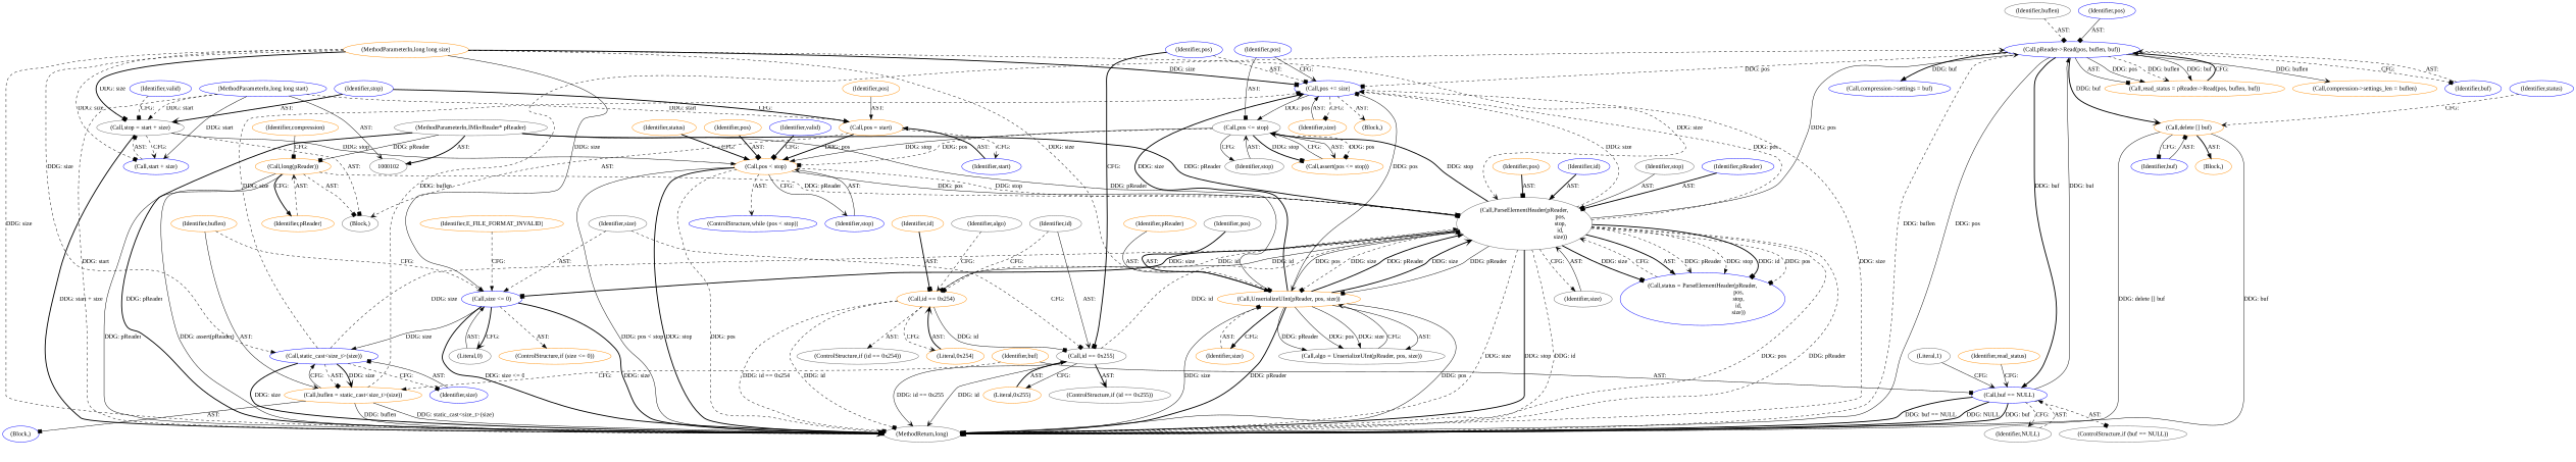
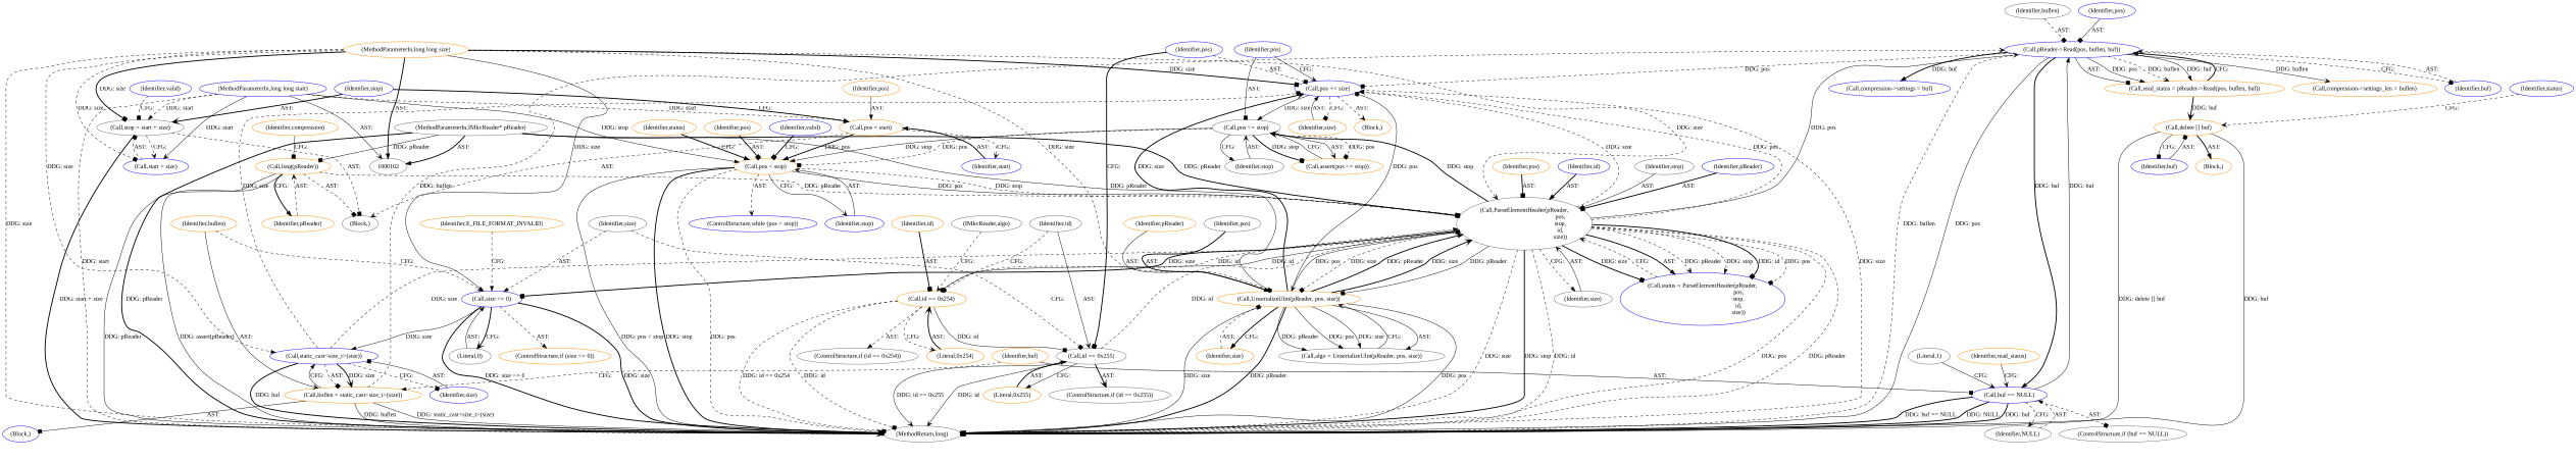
  digraph {
    fontname="Liberation Serif"
    node [color=darkorange fontname="Liberation Serif"]
    edge [arrowhead=box fontname="Liberation Serif" style=dashed]
    n1 [label="(Call,delete [] buf)"]
    n2 [color=gray40 label="(MethodReturn,long)"]
    n3 [color=blue label="(Identifier,buf)"]
    n4 [label="(Block,)"]
    n5 [color=blue label="(Call,pReader->Read(pos, buflen, buf))"]
    n6 [color=blue label="(Call,pos += size)"]
    n7 [color=blue label="(Call,buf == NULL)"]
    n8 [label="(Call,read_status = pReader->Read(pos, buflen, buf))"]
    n9 [label="(Call,compression->settings_len = buflen)"]
    n10 [color=blue label="(Identifier,buf)"]
    n11 [color=blue label="(Call,compression->settings = buf)"]
    n12 [color=gray40 label="(Call,pos <= stop)"]
    n13 [label="(Identifier,size)"]
    n14 [label="(Block,)"]
    n15 [color=gray40 label="(Identifier,NULL)"]
    n16 [color=gray40 label="(ControlStructure,if (buf == NULL))"]
    n17 [color=gray40 label="(Call,ParseElementHeader(pReader,\n                                           pos,\n                                           stop,\n                                           id,\n                                           size))"]
    n18 [label="(Call,UnserializeUInt(pReader, pos, size))"]
    n19 [color=blue label="(Call,size <= 0)"]
    n20 [label="(Call,id == 0x254)"]
    n21 [color=gray40 label="(Identifier,size)"]
    n22 [color=blue label="(Call,status = ParseElementHeader(pReader,\n                                           pos,\n                                           stop,\n                                           id,\n                                           size))"]
    n23 [color=gray40 label="(Call,algo = UnserializeUInt(pReader, pos, size))"]
    n24 [label="(Identifier,size)"]
    n25 [label="(Call,pos < stop)"]
    n26 [label="(Call,assert(pos <= stop))"]
    n27 [color=gray40 label="(Identifier,stop)"]
    n28 [color=blue label="(Call,static_cast<size_t>(size))"]
    n29 [label="(ControlStructure,if (size <= 0))"]
    n30 [color=gray40 label="(Literal,0)"]
    n31 [color=gray40 label="(Call,id == 0x255)"]
    n32 [label="(Literal,0x254)"]
    n33 [color=gray40 label="(ControlStructure,if (id == 0x254))"]
    n34 [color=gray40 label="(MethodParameterIn,IMkvReader* pReader)"]
    n35 [label="(Call,long(pReader))"]
    1000102 [color=gray40]
    n37 [color=gray40 label="(Block,)"]
    n38 [label="(Identifier,pReader)"]
    n39 [label="(MethodParameterIn,long long size)"]
    n40 [color=gray40 label="(Call,stop = start + size)"]
    n41 [color=blue label="(Call,start + size)"]
    n42 [label="(Call,buflen = static_cast<size_t>(size))"]
    n43 [color=blue label="(Identifier,size)"]
    n44 [color=blue label="(Identifier,stop)"]
    n45 [color=blue label="(ControlStructure,while (pos < stop))"]
    n46 [label="(Call,pos = start)"]
    n47 [color=blue label="(Identifier,start)"]
    n48 [color=blue label="(MethodParameterIn,long long start)"]
    n49 [color=blue label="(Block,)"]
    n50 [color=gray40 label="(ControlStructure,if (id == 0x255))"]
    n51 [label="(Literal,0x255)"]
    n52 [label="(Identifier,pReader)"]
    n53 [color=blue label="(Identifier,pos)"]
    n54 [label="(Identifier,pos)"]
    n55 [color=blue label="(Identifier,id)"]
    n56 [color=gray40 label="(Literal,1)"]
    n57 [color=blue label="(Identifier,stop)"]
-   n58 [color=gray40 label="(Identifier,algo)"]
+   n58 [color=gray40 label="(IMkvReader,algo)"]
    n59 [label="(Identifier,read_status)"]
    n60 [label="(Identifier,status)"]
    n61 [color=gray40 label="(Identifier,id)"]
    n62 [label="(Identifier,id)"]
    n63 [color=gray40 label="(Identifier,buflen)"]
    n64 [color=blue label="(Identifier,valid)"]
    n65 [label="(Identifier,compression)"]
    n66 [label="(Identifier,E_FILE_FORMAT_INVALID)"]
    n67 [color=blue label="(Identifier,pos)"]
    n68 [label="(Identifier,pos)"]
    n69 [label="(Identifier,buf)"]
    n70 [color=gray40 label="(Identifier,pos)"]
    n71 [color=gray40 label="(Identifier,stop)"]
    n72 [color=blue label="(Identifier,status)"]
    n73 [color=blue label="(Identifier,pReader)"]
    n74 [color=blue label="(Identifier,valid)"]
    n75 [label="(Identifier,pos)"]
    n76 [label="(Identifier,buflen)"]
    n77 [color=gray40 label="(Identifier,size)"]
    n78 [color=blue label="(Identifier,pos)"]
    n1 -> n2 [arrowhead=vee label="DDG: buf" style=solid]
    n1 -> n2 [label="DDG: delete [] buf" style=solid]
    n1 -> n3 [label="CFG: " style=solid]
    n1 -> n4 [arrowhead=normal label="AST: " style=bold]
    n3 -> n1 [label="AST: " style=solid]
-   n5 -> n1 [arrowhead=vee label="DDG: buf" style=bold]
+   n8 -> n1 [arrowhead=vee label="DDG: buf" style=bold]
    n5 -> n2 [arrowhead=normal label="DDG: buflen"]
    n5 -> n2 [label="DDG: pos" style=solid]
    n5 -> n6 [label="DDG: pos"]
    n5 -> n7 [arrowhead=normal label="DDG: buf" style=bold]
    n5 -> n8 [label="AST: " style=solid]
    n5 -> n8 [arrowhead=normal label="DDG: pos" style=solid]
    n5 -> n8 [arrowhead=vee label="DDG: buflen"]
    n5 -> n8 [arrowhead=normal label="DDG: buf" style=solid]
    n5 -> n9 [arrowhead=vee label="DDG: buflen" style=solid]
    n5 -> n10 [label="CFG: "]
    n5 -> n11 [arrowhead=normal label="DDG: buf" style=bold]
    n6 -> n2 [arrowhead=vee label="DDG: size"]
-   n6 -> n12 [arrowhead=normal label="DDG: pos" style=solid]
+   n6 -> n12 [arrowhead=normal label="DDG: size" style=solid]
    n6 -> n13 [label="CFG: "]
    n6 -> n14 [arrowhead=vee label="AST: "]
    n7 -> n2 [label="DDG: buf == NULL" style=bold]
    n7 -> n2 [arrowhead=normal label="DDG: NULL" style=bold]
    n7 -> n2 [label="DDG: buf" style=bold]
    n7 -> n5 [arrowhead=normal label="DDG: buf" style=solid]
    n7 -> n15 [arrowhead=vee label="CFG: "]
    n7 -> n16 [label="AST: "]
    n8 -> n5 [arrowhead=normal label="CFG: " style=bold]
    n10 -> n5 [arrowhead=vee label="AST: "]
    n12 -> n25 [label="DDG: pos"]
    n12 -> n25 [arrowhead=normal label="DDG: stop" style=solid]
    n12 -> n26 [arrowhead=vee label="AST: " style=solid]
    n12 -> n26 [label="DDG: pos"]
    n12 -> n26 [label="DDG: stop" style=bold]
    n12 -> n27 [arrowhead=normal label="CFG: " style=solid]
    n13 -> n6 [arrowhead=normal label="AST: " style=solid]
    n15 -> n7 [arrowhead=normal label="AST: "]
    n17 -> n2 [label="DDG: size"]
    n17 -> n2 [label="DDG: stop" style=bold]
    n17 -> n2 [label="DDG: id"]
    n17 -> n2 [arrowhead=vee label="DDG: pos"]
    n17 -> n2 [arrowhead=vee label="DDG: pReader"]
    n17 -> n5 [arrowhead=vee label="DDG: pos" style=solid]
    n17 -> n6 [arrowhead=normal label="DDG: size"]
    n17 -> n6 [arrowhead=vee label="DDG: pos"]
    n17 -> n12 [arrowhead=vee label="DDG: stop" style=bold]
    n17 -> n18 [label="DDG: pReader" style=solid]
    n17 -> n18 [arrowhead=vee label="DDG: pos" style=solid]
    n17 -> n18 [label="DDG: size"]
    n17 -> n19 [label="DDG: size" style=bold]
    n17 -> n20 [label="DDG: id"]
    n17 -> n21 [arrowhead=normal label="CFG: "]
    n17 -> n22 [arrowhead=normal label="AST: " style=bold]
    n17 -> n22 [arrowhead=vee label="DDG: pReader"]
    n17 -> n22 [arrowhead=normal label="DDG: stop"]
    n17 -> n22 [label="DDG: id" style=bold]
    n17 -> n22 [label="DDG: pos"]
    n17 -> n22 [label="DDG: size" style=bold]
    n18 -> n2 [label="DDG: size" style=solid]
    n18 -> n2 [arrowhead=normal label="DDG: pReader" style=bold]
    n18 -> n2 [arrowhead=normal label="DDG: pos" style=solid]
    n18 -> n6 [arrowhead=vee label="DDG: size" style=bold]
    n18 -> n6 [label="DDG: pos" style=solid]
    n18 -> n17 [arrowhead=normal label="DDG: pReader" style=bold]
    n18 -> n17 [arrowhead=vee label="DDG: size" style=bold]
    n18 -> n23 [arrowhead=normal label="AST: " style=solid]
    n18 -> n23 [arrowhead=normal label="DDG: pReader" style=solid]
    n18 -> n23 [arrowhead=normal label="DDG: pos" style=solid]
    n18 -> n23 [arrowhead=normal label="DDG: size" style=solid]
    n18 -> n24 [arrowhead=normal label="CFG: " style=bold]
    n19 -> n2 [arrowhead=vee label="DDG: size <= 0" style=bold]
    n19 -> n2 [arrowhead=vee label="DDG: size" style=bold]
    n19 -> n28 [arrowhead=normal label="DDG: size" style=solid]
    n19 -> n29 [arrowhead=normal label="AST: "]
    n19 -> n30 [arrowhead=vee label="CFG: " style=bold]
    n20 -> n2 [label="DDG: id == 0x254"]
    n20 -> n2 [label="DDG: id"]
    n20 -> n17 [arrowhead=vee label="DDG: id" style=solid]
    n20 -> n31 [label="DDG: id" style=solid]
    n20 -> n32 [arrowhead=vee label="CFG: "]
    n20 -> n33 [arrowhead=normal label="AST: "]
    n21 -> n17 [arrowhead=vee label="AST: " style=solid]
    n22 -> n17 [arrowhead=vee label="CFG: "]
    n23 -> n18 [arrowhead=vee label="CFG: " style=solid]
    n24 -> n18 [label="AST: "]
    n25 -> n2 [arrowhead=vee label="DDG: pos < stop" style=solid]
    n25 -> n2 [arrowhead=normal label="DDG: stop" style=bold]
    n25 -> n2 [arrowhead=normal label="DDG: pos"]
    n25 -> n17 [label="DDG: pos" style=solid]
    n25 -> n17 [arrowhead=normal label="DDG: stop"]
    n25 -> n44 [arrowhead=vee label="CFG: " style=solid]
    n25 -> n45 [arrowhead=vee label="AST: "]
    n26 -> n12 [arrowhead=normal label="CFG: " style=solid]
    n27 -> n12 [arrowhead=vee label="AST: " style=solid]
-   n28 -> n2 [arrowhead=normal label="DDG: size" style=bold]
+   n28 -> n2 [arrowhead=normal label="DDG: buf" style=bold]
    n28 -> n6 [label="DDG: size"]
    n28 -> n17 [label="DDG: size"]
    n28 -> n42 [label="AST: "]
    n28 -> n42 [arrowhead=vee label="DDG: size" style=bold]
    n28 -> n43 [label="CFG: "]
    n30 -> n19 [arrowhead=normal label="AST: " style=solid]
    n31 -> n2 [arrowhead=vee label="DDG: id == 0x255" style=solid]
    n31 -> n2 [arrowhead=vee label="DDG: id" style=solid]
    n31 -> n17 [arrowhead=normal label="DDG: id"]
    n31 -> n50 [arrowhead=vee label="AST: " style=bold]
    n31 -> n51 [arrowhead=normal label="CFG: " style=solid]
    n32 -> n20 [arrowhead=vee label="AST: " style=bold]
    n34 -> n2 [label="DDG: pReader" style=bold]
    n34 -> n17 [label="DDG: pReader" style=bold]
    n34 -> n18 [label="DDG: pReader" style=solid]
    n34 -> n35 [label="DDG: pReader" style=solid]
    n34 -> 1000102 [arrowhead=normal label="AST: " style=bold]
    n35 -> n2 [arrowhead=vee label="DDG: assert(pReader)" style=solid]
    n35 -> n2 [label="DDG: pReader" style=solid]
    n35 -> n17 [arrowhead=vee label="DDG: pReader"]
    n35 -> n37 [label="AST: "]
    n35 -> n38 [arrowhead=normal label="CFG: " style=bold]
    n38 -> n35 [arrowhead=vee label="AST: "]
    n39 -> n2 [label="DDG: size"]
    n39 -> n6 [label="DDG: size" style=bold]
    n39 -> n17 [arrowhead=vee label="DDG: size"]
    n39 -> n18 [arrowhead=vee label="DDG: size"]
    n39 -> n19 [arrowhead=normal label="DDG: size" style=solid]
    n39 -> n28 [arrowhead=normal label="DDG: size"]
+   n39 -> 1000102 [arrowhead=normal label="AST: " style=bold]
    n39 -> n40 [label="DDG: size" style=bold]
    n39 -> n41 [label="DDG: size"]
    n40 -> n2 [arrowhead=normal label="DDG: start + size" style=bold]
-   n40 -> n25 [arrowhead=normal label="DDG: stop" style=solid]
+   n48 -> n25 [arrowhead=normal label="DDG: stop" style=solid]
    n40 -> n37 [label="AST: "]
    n40 -> n41 [arrowhead=vee label="CFG: "]
    n41 -> n40 [label="AST: "]
    n42 -> n2 [arrowhead=normal label="DDG: buflen" style=solid]
    n42 -> n2 [label="DDG: static_cast<size_t>(size)" style=solid]
    n42 -> n5 [arrowhead=vee label="DDG: buflen"]
    n42 -> n28 [arrowhead=normal label="CFG: " style=solid]
    n42 -> n49 [label="AST: " style=solid]
    n43 -> n28 [label="AST: " style=solid]
    n44 -> n25 [arrowhead=vee label="AST: " style=solid]
    n46 -> n25 [arrowhead=normal label="DDG: pos" style=bold]
    n46 -> n37 [arrowhead=vee label="AST: "]
    n46 -> n47 [arrowhead=vee label="CFG: "]
    n47 -> n46 [arrowhead=normal label="AST: " style=bold]
    n48 -> n2 [arrowhead=normal label="DDG: start"]
    n48 -> 1000102 [arrowhead=vee label="AST: " style=solid]
    n48 -> n40 [arrowhead=normal label="DDG: start"]
    n48 -> n41 [arrowhead=vee label="DDG: start" style=solid]
    n48 -> n46 [arrowhead=vee label="DDG: start"]
    n51 -> n31 [arrowhead=normal label="AST: " style=bold]
    n52 -> n18 [arrowhead=normal label="AST: " style=solid]
    n53 -> n6 [label="AST: "]
    n53 -> n31 [label="CFG: " style=bold]
    n54 -> n17 [label="AST: " style=bold]
    n55 -> n17 [arrowhead=normal label="AST: " style=bold]
    n56 -> n7 [arrowhead=vee label="CFG: " style=solid]
    n57 -> n40 [arrowhead=vee label="AST: " style=bold]
    n57 -> n46 [arrowhead=normal label="CFG: " style=bold]
    n58 -> n20 [arrowhead=vee label="CFG: "]
    n59 -> n7 [arrowhead=vee label="CFG: " style=solid]
    n60 -> n25 [arrowhead=normal label="CFG: " style=bold]
    n61 -> n20 [label="CFG: "]
    n61 -> n31 [arrowhead=vee label="AST: " style=solid]
    n62 -> n20 [label="AST: " style=bold]
    n63 -> n5 [label="AST: "]
    n64 -> n40 [label="CFG: "]
    n65 -> n35 [label="CFG: " style=solid]
    n66 -> n19 [arrowhead=normal label="CFG: "]
    n67 -> n6 [arrowhead=vee label="CFG: " style=solid]
    n67 -> n12 [label="AST: " style=solid]
    n68 -> n25 [label="AST: " style=bold]
    n69 -> n7 [label="AST: " style=solid]
    n69 -> n42 [arrowhead=normal label="CFG: "]
    n70 -> n18 [arrowhead=normal label="AST: " style=bold]
    n71 -> n17 [arrowhead=normal label="AST: " style=solid]
    n72 -> n1 [arrowhead=vee label="CFG: "]
    n73 -> n17 [label="AST: " style=bold]
    n74 -> n25 [label="CFG: " style=bold]
    n75 -> n46 [arrowhead=normal label="AST: " style=solid]
    n76 -> n19 [arrowhead=vee label="CFG: "]
    n76 -> n42 [arrowhead=vee label="AST: " style=solid]
    n77 -> n19 [arrowhead=normal label="AST: "]
    n77 -> n31 [label="CFG: "]
    n78 -> n5 [label="AST: " style=solid]
  }
